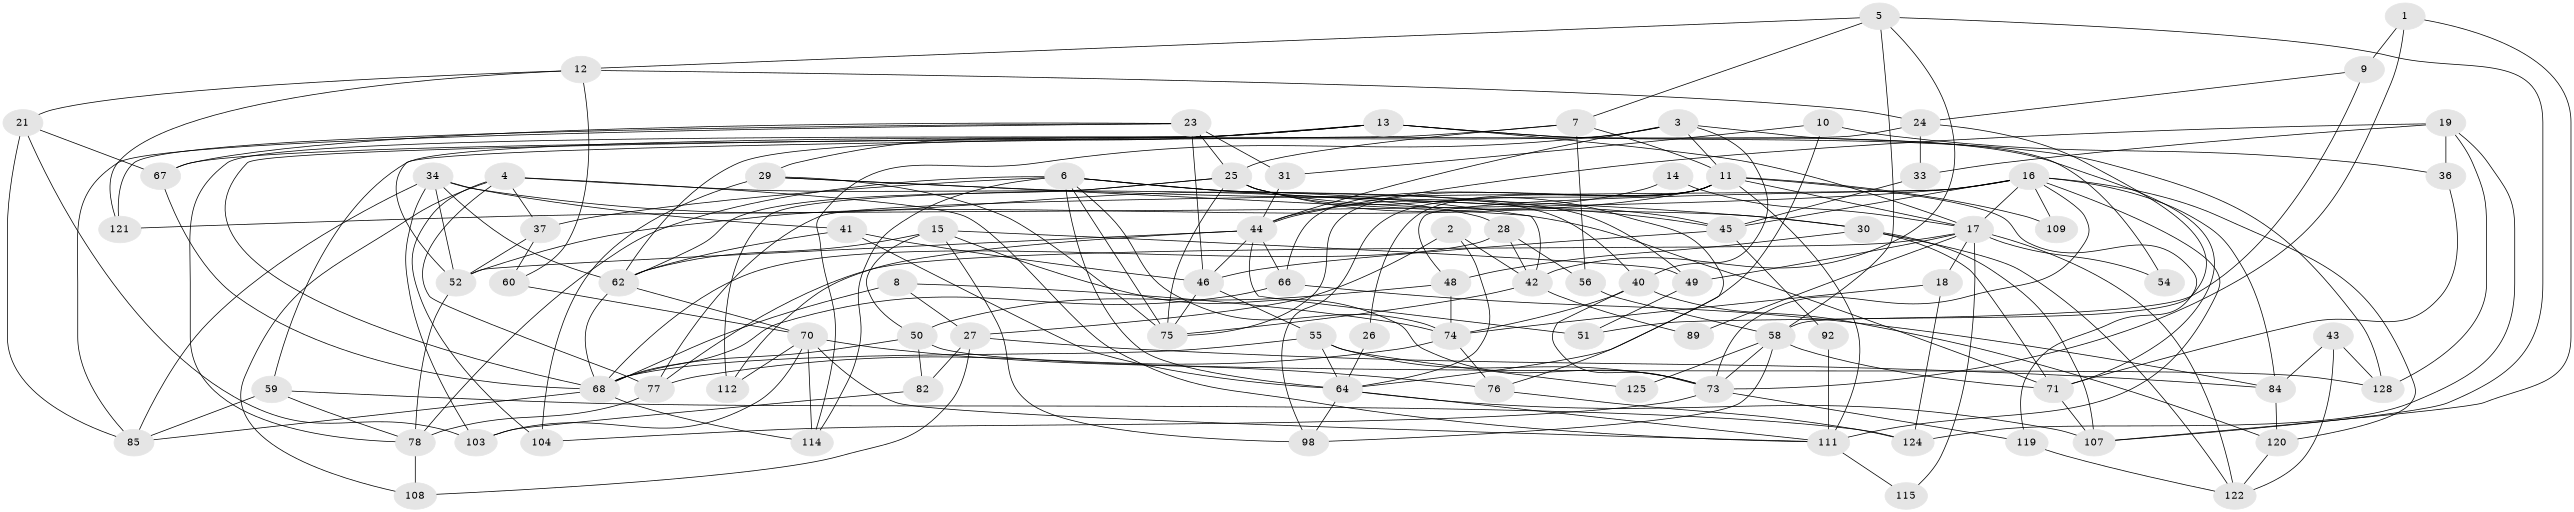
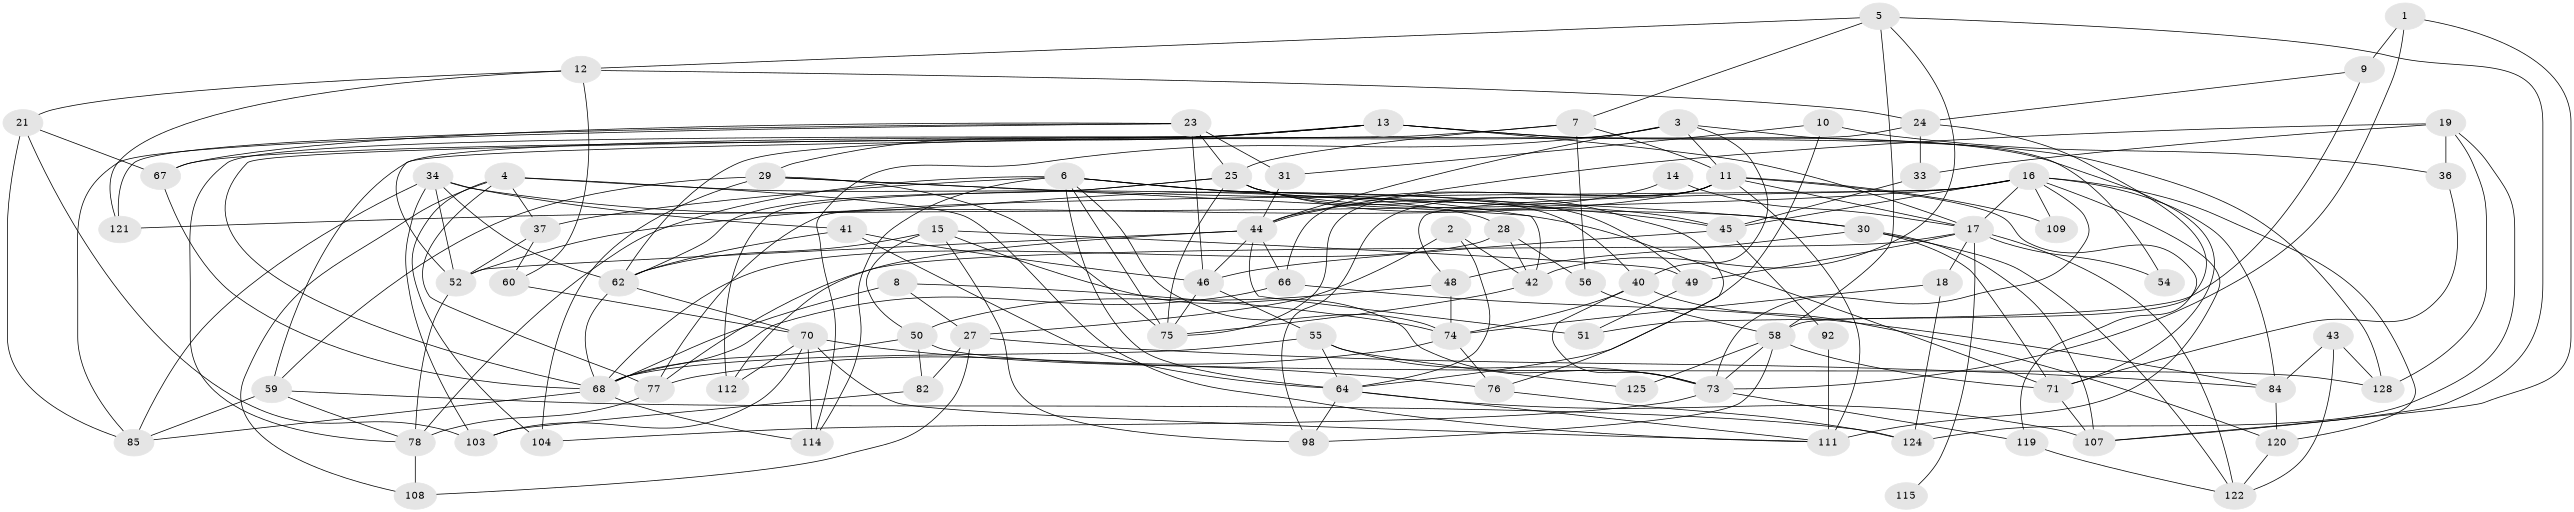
  graph {
    node [color=gray90 style=filled]
    9 [super="+35"]
    24 [super="+102"]
    51
    1
    73 [super="+95"]
    107
    104
    119
    2
    27
    42 [super="+116"]
    64 [super="+69"]
    108
    84
    82
    75 [super="+126"]
-   89
    111
    98
    3 [super="+105"]
    11 [super="+90"]
    40 [super="+96"]
    44 [super="+83"]
    54
    62 [super="+106"]
    114
    52 [super="+53"]
    17 [super="+88"]
-   26
    66 [super="+91"]
    109
    74 [super="+129"]
    120
    46 [super="+63"]
    112
    68 [super="+110"]
    70 [super="+93"]
    4 [super="+101"]
    28 [super="+94"]
    37 [super="+87"]
    77
    56
    60
    78 [super="+97"]
    115
    7 [super="+32"]
    25 [super="+39"]
    5
    12 [super="+20"]
    58 [super="+117"]
    21 [super="+113"]
    121
    71 [super="+81"]
    125
    6 [super="+100"]
    45 [super="+80"]
    49
    92
    76
    30 [super="+47"]
    8
    85 [super="+118"]
    33
    59
    10
    31
    36
    18
    122 [super="+127"]
    67
    103 [super="+123"]
    13 [super="+22"]
    29 [super="+72"]
    128
    14
    15 [super="+38"]
    50 [super="+79"]
    16 [super="+99"]
    48
    124
    19 [super="+86"]
    23 [super="+57"]
    55 [super="+65"]
    34 [super="+61"]
    41
    43
    9 -- 24
    9 -- 51
    24 -- 58
    24 -- 33
    24 -- 59
    1 -- 9
    1 -- 73
    1 -- 107
    73 -- 104
    73 -- 119
    119 -- 122
    2 -- 27
    2 -- 42
    2 -- 64
    27 -- 108
    27 -- 84
    27 -- 82
    42 -- 75
-   42 -- 89
    64 -- 107
    64 -- 111
    64 -- 98
    84 -- 120
    82 -- 103
-   111 -- 115
    3 -- 11
    3 -- 40
    3 -- 44
    3 -- 54
    3 -- 62
    3 -- 114
    11 -- 119
    11 -- 75
    11 -- 111
    11 -- 98
    11 -- 52
    11 -- 17 [weight=2]
-   11 -- 26
    11 -- 66
    11 -- 109
    40 -- 73
    40 -- 74
    40 -- 120
    44 -- 51
    44 -- 52
    44 -- 66
    44 -- 46
    44 -- 112
    62 -- 68
    62 -- 70
    52 -- 78
-   17 -- 89
    17 -- 54
    17 -- 77
    17 -- 115
    17 -- 49
    17 -- 18
    17 -- 122
-   26 -- 64
    66 -- 84
    66 -- 68
    74 -- 77
    74 -- 76
    120 -- 122
    46 -- 75
    46 -- 55
    68 -- 114
    68 -- 85
    70 -- 111
    70 -- 114
    70 -- 112
    70 -- 76
    70 -- 103
    4 -- 104
    4 -- 108
    4 -- 111
    4 -- 28
    4 -- 37
    4 -- 77
    28 -- 42
    28 -- 68
    28 -- 56
    37 -- 52
    37 -- 60
    77 -- 78
    56 -- 58
    60 -- 70
    78 -- 108
    7 -- 11
    7 -- 52
    7 -- 56
    7 -- 25
    25 -- 75
    25 -- 62
    25 -- 112
    25 -- 45
    25 -- 76
    25 -- 30
    5 -- 107
    5 -- 42
    5 -- 7
    5 -- 12
    5 -- 58
    12 -- 24
    12 -- 60
    12 -- 21
    12 -- 121
    58 -- 73
    58 -- 98
    58 -- 71
    58 -- 125
    21 -- 85
    21 -- 67
    21 -- 103
    71 -- 107
    6 -- 64 [weight=2]
    6 -- 75
    6 -- 40
    6 -- 114
    6 -- 74
    6 -- 37
    6 -- 78
    6 -- 45
    6 -- 49
    45 -- 46
    45 -- 92
    49 -- 51
    92 -- 111
    76 -- 124
    30 -- 107
    30 -- 71
    30 -- 122
    30 -- 48
    8 -- 27
    8 -- 74
    8 -- 68
    33 -- 45
    59 -- 78
    59 -- 85
    59 -- 124
    10 -- 64
    10 -- 31
    10 -- 36
    31 -- 44
    36 -- 71
    18 -- 74
    18 -- 124
    67 -- 68
    13 -- 17
    13 -- 68
    13 -- 78
    13 -- 71 [weight=2]
    13 -- 67
    13 -- 29
    13 -- 128
    29 -- 104
    29 -- 42
    29 -- 75
    29 -- 30
+   29 -- 59
    14 -- 44
    14 -- 17
    15 -- 73
    15 -- 98
    15 -- 62
    15 -- 49
    15 -- 50
    50 -- 82
    50 -- 68
    50 -- 128
    16 -- 73
    16 -- 84
    16 -- 111
    16 -- 17
    16 -- 109
    16 -- 120
    16 -- 77
    16 -- 121
    16 -- 45
    16 -- 48
    48 -- 74
    48 -- 50
    19 -- 44
    19 -- 33
    19 -- 36
    19 -- 128
    19 -- 124
    23 -- 46
    23 -- 25
    23 -- 121
    23 -- 85
    23 -- 31 [weight=2]
    23 -- 67
    55 -- 73
    55 -- 64
    55 -- 68
    55 -- 125
    34 -- 62
    34 -- 52
    34 -- 71
    34 -- 85
    34 -- 103
    34 -- 41
    41 -- 64
    41 -- 62
    41 -- 46
    43 -- 84
    43 -- 122
    43 -- 128
  }
